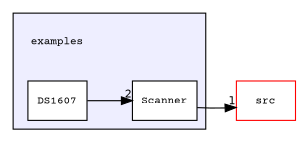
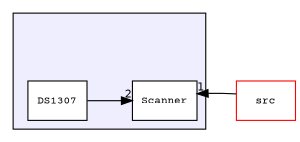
  digraph {
    compound=true
    fontname="Courier Prime"
    rankdir=LR
    node [fontname="Courier Prime" fontsize=10 shape=box color=black fillcolor=white style=filled]
    edge [fontname="Courier Prime" labeldistance=1.5 labelfontname=Helvetica labelfontsize=10]
-   n1 [label=examples shape=plaintext color="" fillcolor="" style=""]
-   n2 [label=DS1607]
+   n2 [label=DS1307]
    n3 [label=Scanner]
    n4 [color=red label=src]
    subgraph cluster_1 {
      bgcolor="#eeeeff"
      pencolor=black
-     n1
      n2
      n3
    }
    n2 -> n3 [headlabel=2]
-   n3 -> n4 [headlabel=1]
+   n4 -> n3 [headlabel=1]
  }
